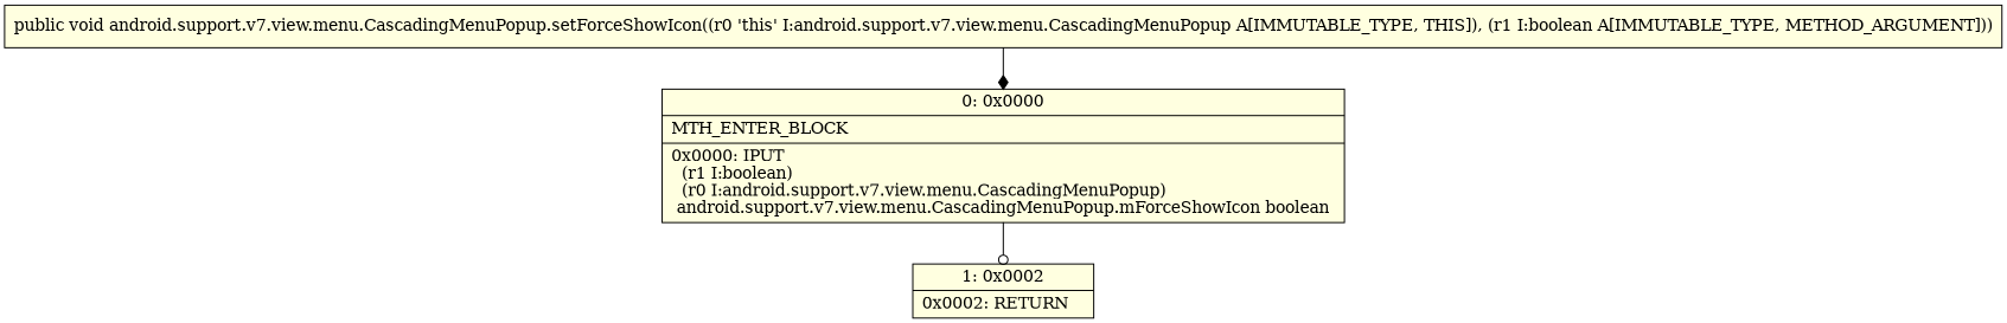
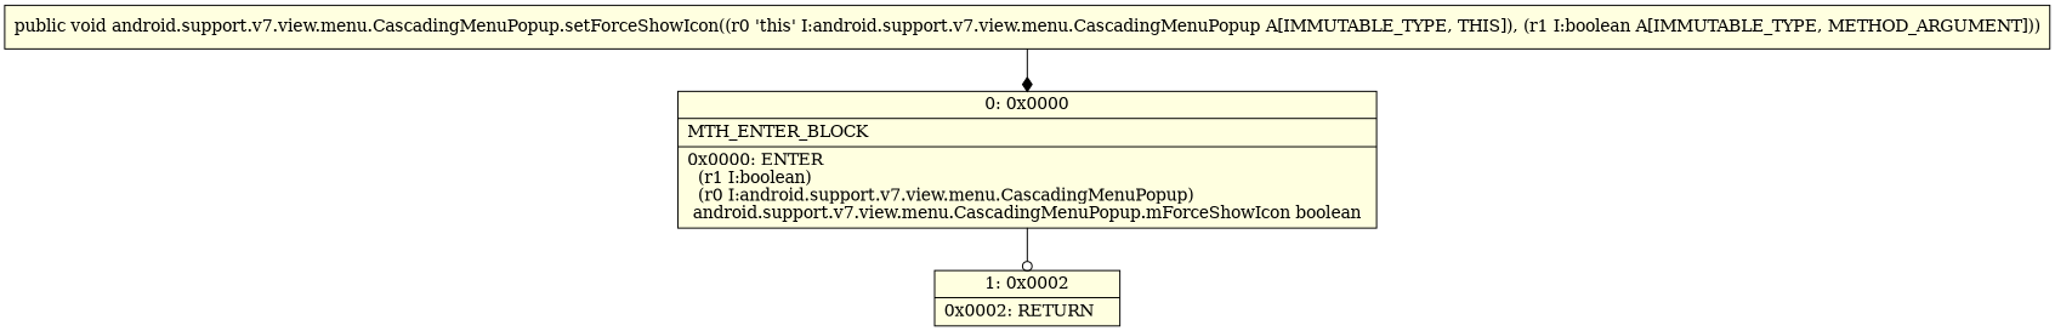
  digraph {
    node [shape=record style=filled fillcolor=lightyellow]
-   n1 [label="{0\:\ 0x0000|MTH_ENTER_BLOCK\l|0x0000: IPUT  \l  (r1 I:boolean)\l  (r0 I:android.support.v7.view.menu.CascadingMenuPopup)\l android.support.v7.view.menu.CascadingMenuPopup.mForceShowIcon boolean \l}"]
+   n1 [label="{0\:\ 0x0000|MTH_ENTER_BLOCK\l|0x0000: ENTER  \l  (r1 I:boolean)\l  (r0 I:android.support.v7.view.menu.CascadingMenuPopup)\l android.support.v7.view.menu.CascadingMenuPopup.mForceShowIcon boolean \l}"]
    n2 [label="{1\:\ 0x0002|0x0002: RETURN   \l}"]
    n3 [label="{public void android.support.v7.view.menu.CascadingMenuPopup.setForceShowIcon((r0 'this' I:android.support.v7.view.menu.CascadingMenuPopup A[IMMUTABLE_TYPE, THIS]), (r1 I:boolean A[IMMUTABLE_TYPE, METHOD_ARGUMENT])) }"]
    n1 -> n2 [arrowhead=odot]
    n3 -> n1 [arrowhead=diamond]
  }
